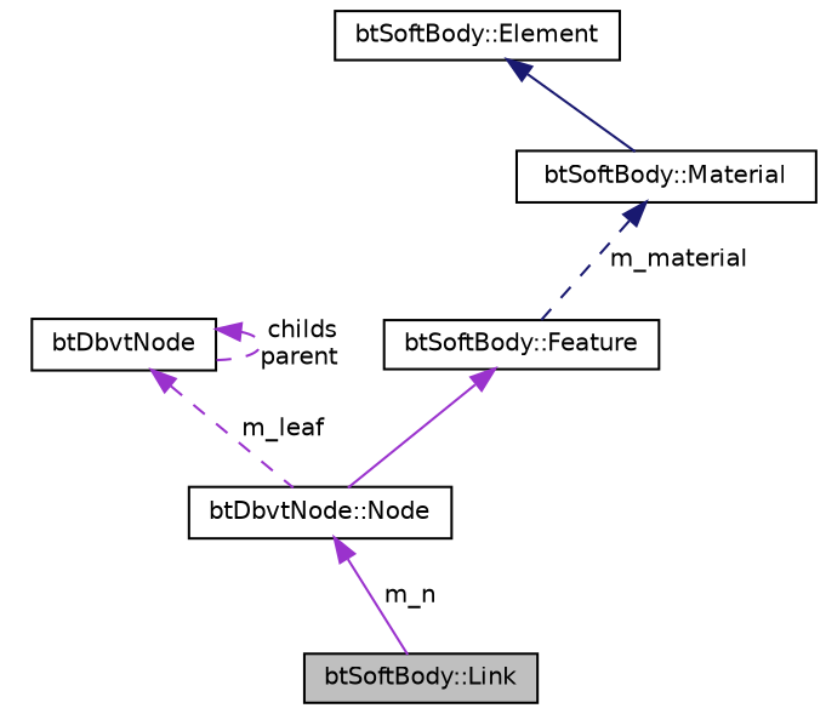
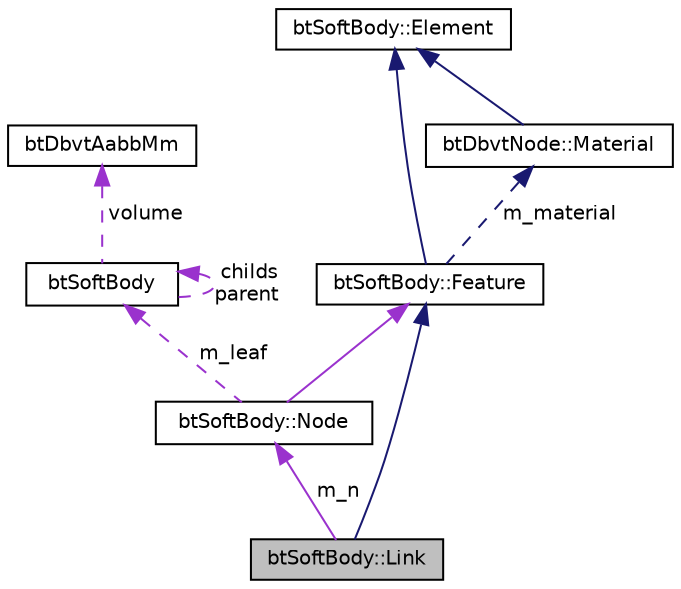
  digraph {
    node [color=black fillcolor=white fontname=Helvetica fontsize=10 shape=record style=filled]
    edge [color=darkorchid3 dir=back fontname=Helvetica fontsize=10 labelfontname=Helvetica labelfontsize=10 style=solid]
    n1 [fillcolor=grey75 fontcolor=black height=0.2 label="btSoftBody::Link" width=0.4]
    n2 [height=0.2 label="btSoftBody::Feature" width=0.4]
-   n3 [height=0.2 label="btDbvtNode::Node" width=0.4]
+   n3 [height=0.2 label="btSoftBody::Node" width=0.4]
    n4 [height=0.2 label="btSoftBody::Element" width=0.4]
-   n5 [height=0.2 label="btSoftBody::Material" width=0.4]
-   n6 [height=0.2 label=btDbvtNode width=0.4]
+   n5 [height=0.2 label="btDbvtNode::Material" width=0.4]
+   n6 [height=0.2 label=btSoftBody width=0.4]
+   n7 [height=0.2 label=btDbvtAabbMm width=0.4]
+   n2 -> n1 [color=midnightblue]
    n2 -> n3
    n3 -> n1 [label=" m_n"]
+   n4 -> n2 [color=midnightblue]
    n4 -> n5 [color=midnightblue]
    n5 -> n2 [color=midnightblue label=" m_material" style=dashed]
    n6 -> n3 [label=" m_leaf" style=dashed]
    n6 -> n6 [label=" childs\nparent" style=dashed]
+   n7 -> n6 [label=" volume" style=dashed]
  }
